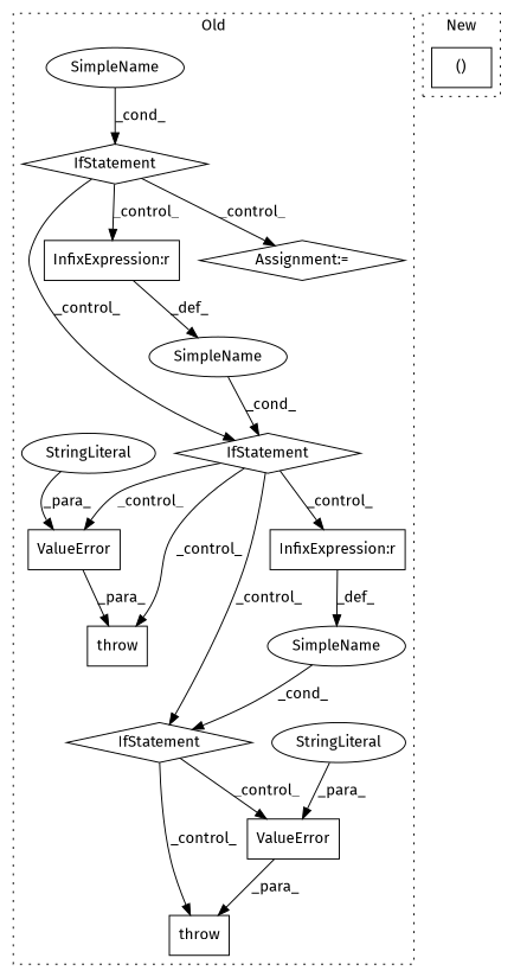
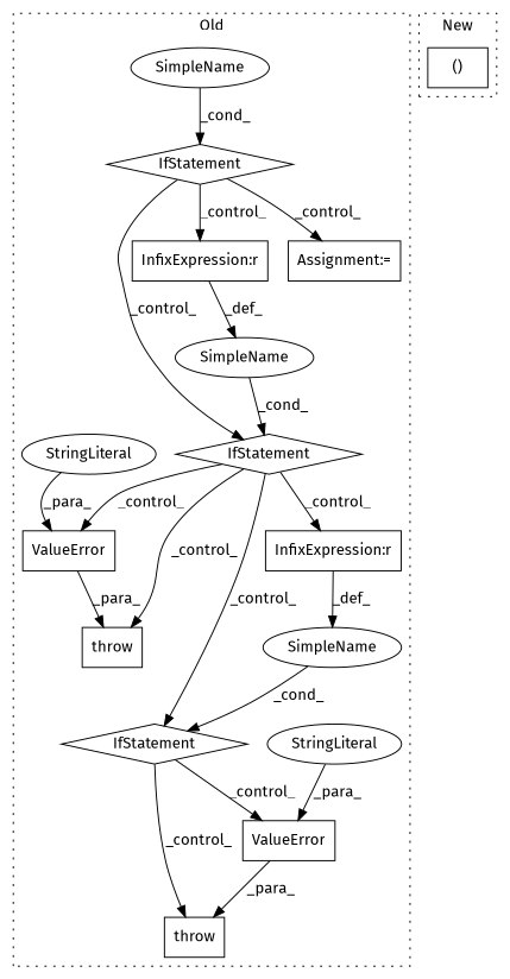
  digraph {
    fontname="Fira Sans"
    node [a=25 shape=box fontname="Fira Sans"]
    edge [fontname="Fira Sans"]
    n1 [a=32 l="11,1" label=ValueError s="2122,2250"]
    n2 [a=53 l=6 label=throw s=2116]
    n3 [l="4,2" label=IfStatement s="2038,2062" shape=diamond]
    n4 [a=42 label=SimpleName shape=ellipse]
    n5 [a=27 l=4 label="InfixExpression:r" s=2054]
    n6 [a=45 l=117 label=StringLiteral s=2133 shape=ellipse]
    n7 [l="4,2" label=IfStatement s="2074,2102" shape=diamond]
    n8 [a=42 label=SimpleName shape=ellipse]
    n9 [a=27 l=4 label="InfixExpression:r" s=2094]
    n10 [a=32 l="11,1" label=ValueError s="2475,2580"]
    n11 [a=42 label=SimpleName shape=ellipse]
    n12 [a=45 l=75 label=StringLiteral s=2486 shape=ellipse]
    n13 [a=53 l=6 label=throw s=2469]
    n14 [l="4,2" label=IfStatement s="1732,1761" shape=diamond]
-   n15 [a=7 l=1 label="Assignment:=" s=1966 shape=diamond]
+   n15 [a=7 l=1 label="Assignment:=" s=1966]
    n16 [a=106 l=47 label="()" s=1734]
    subgraph cluster_1 {
      label=Old
      style=dotted
      n1
      n2
      n3
      n4
      n5
      n6
      n7
      n8
      n9
      n10
      n11
      n12
      n13
      n14
      n15
    }
    subgraph cluster_2 {
      label=New
      style=dotted
      n16
    }
    n1 -> n2 [label=_para_]
    n3 -> n7 [label=_control_]
    n3 -> n9 [label=_control_]
    n3 -> n10 [label=_control_]
    n3 -> n13 [label=_control_]
    n4 -> n3 [label=_cond_]
    n5 -> n4 [label=_def_]
    n6 -> n1 [label=_para_]
    n7 -> n1 [label=_control_]
    n7 -> n2 [label=_control_]
    n8 -> n7 [label=_cond_]
    n9 -> n8 [label=_def_]
    n10 -> n13 [label=_para_]
    n11 -> n14 [label=_cond_]
    n12 -> n10 [label=_para_]
    n14 -> n3 [label=_control_]
    n14 -> n5 [label=_control_]
    n14 -> n15 [label=_control_]
  }
